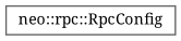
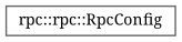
  digraph {
    rankdir=LR
    fontname="Noto Serif"
-   n1 [color=grey40 fillcolor=white fontname="Noto Serif" fontsize=10 height=0.2 label="neo::rpc::RpcConfig" shape=box style=filled width=0.4]
+   n1 [color=grey40 fillcolor=white fontname="Noto Serif" fontsize=10 height=0.2 label="rpc::rpc::RpcConfig" shape=box style=filled width=0.4]
  }
